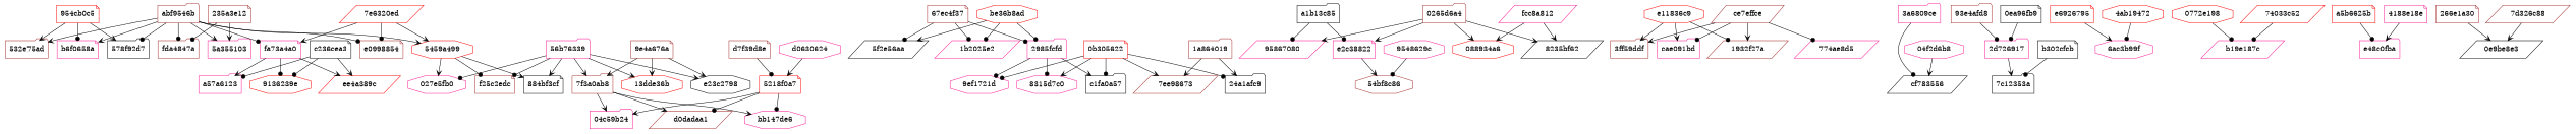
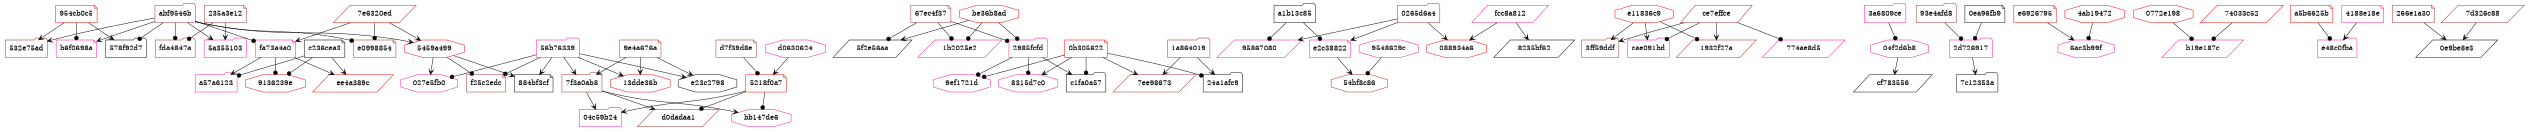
  digraph {
    node [color=deeppink shape=folder]
    edge [arrowhead=vee]
    "954cb0c5" [color=red shape=note]
    "578f92d7" [color=black]
    "532e75ad" [color=brown]
-   b6f0698a [shape=note label=b6f0658a]
+   b6f0698a [shape=note]
    abf9546b [color=brown]
    fda4847a [color=brown]
    "5a355103"
    e0998854 [color=brown shape=note]
    fa73a4a0 [shape=note]
    "5459a499" [color=red shape=octagon]
    ee4a389c [color=red shape=parallelogram]
    a57a6123
    "9136239e" [color=red shape=octagon]
    "884bf3cf" [color=black shape=note]
    "027e5fb0" [shape=octagon]
    f25c2edc [color=brown shape=note]
    "67ec4f37" [color=brown shape=note]
    "5f2e56aa" [color=black shape=parallelogram]
    "1b2025e2" [shape=parallelogram]
    "2985fcfd"
    "9ef1721d" [shape=octagon]
    "8315d7c0" [shape=octagon]
    c1fa0a57 [color=black]
    be36b8ad [color=red shape=octagon]
    a1b13c85 [color=black]
    95867080 [shape=parallelogram]
    e2c38822 [shape=note]
    "54bf8c86" [color=brown shape=octagon]
    "0265d6a4" [color=brown]
    "8235bf62" [color=black shape=parallelogram]
    "088934a6" [color=red shape=octagon]
    e11836c9 [color=red shape=octagon]
    "3ff59ddf" [color=brown]
    cae091bd
    "1932f27a" [color=brown shape=parallelogram]
    ce7effce [color=brown shape=parallelogram]
    "774ae8d5" [shape=parallelogram]
    cf783556 [color=black shape=parallelogram]
    "3a6809ce"
    "04f2d6b8" [shape=octagon]
    "235a3e12" [color=brown shape=note]
    "9e4a676a" [color=brown shape=note]
    e23c2798 [color=black shape=octagon]
    "7f3a0ab8" [color=brown]
    "13dde36b" [color=red shape=octagon]
    bb147de6 [shape=octagon]
    "04c59b24"
    d0dadaa1 [color=brown shape=parallelogram]
    "56b76339"
    "7e6320ed" [color=red shape=parallelogram]
    "93e4afd8" [color=brown]
    "2d726917"
    "7c12353a" [color=black]
    "0ea96fb9" [color=black shape=note]
    e6926795 [color=red shape=note]
    "6ac3b99f" [shape=octagon]
    "4ab19472" [color=red shape=octagon]
    d0630624 [shape=octagon]
    "5218f0a7" [color=red shape=note]
    n60 [color=brown label=d7f39d8e shape=note]
    "0772e198" [color=red shape=octagon]
    b19e187c [shape=parallelogram]
    "74033c52" [color=red shape=parallelogram]
    a5b6625b [color=red shape=note]
    e48c0fba
    "4188e18e" [shape=note]
    "1a864019" [color=brown]
    "24a1afc9" [color=black]
    "7ee98673" [color=brown shape=parallelogram]
    "0b305622" [color=red shape=note]
    fcc8a812 [shape=parallelogram]
    "9548629c" [shape=octagon]
-   b302cfcb [color=black shape=note]
    c236cea3 [color=black shape=note]
    "266e1a30" [color=brown shape=note]
    "0e9be8e3" [color=black shape=parallelogram]
    "7d326c88" [color=brown shape=parallelogram]
    "954cb0c5" -> "578f92d7"
    "954cb0c5" -> "532e75ad"
    "954cb0c5" -> b6f0698a [arrowhead=dot]
    abf9546b -> "578f92d7" [arrowhead=dot]
    abf9546b -> "532e75ad"
    abf9546b -> b6f0698a
    abf9546b -> fda4847a [arrowhead=dot]
    abf9546b -> "5a355103"
    abf9546b -> e0998854 [arrowhead=dot]
    abf9546b -> fa73a4a0 [arrowhead=dot]
    abf9546b -> "5459a499"
    fa73a4a0 -> ee4a389c
    fa73a4a0 -> a57a6123
    fa73a4a0 -> "9136239e" [arrowhead=dot]
    "5459a499" -> "884bf3cf"
    "5459a499" -> "027e5fb0"
    "5459a499" -> f25c2edc [arrowhead=dot]
    "67ec4f37" -> "5f2e56aa" [arrowhead=dot]
    "67ec4f37" -> "1b2025e2" [arrowhead=dot]
    "67ec4f37" -> "2985fcfd" [arrowhead=dot]
    "2985fcfd" -> "9ef1721d" [arrowhead=dot]
    "2985fcfd" -> "8315d7c0" [arrowhead=dot]
    "2985fcfd" -> c1fa0a57
    be36b8ad -> "5f2e56aa"
    be36b8ad -> "1b2025e2" [arrowhead=dot]
    be36b8ad -> "2985fcfd" [arrowhead=dot]
    a1b13c85 -> 95867080 [arrowhead=dot]
    a1b13c85 -> e2c38822 [arrowhead=dot]
    e2c38822 -> "54bf8c86"
    "0265d6a4" -> 95867080
    "0265d6a4" -> e2c38822
-   "0265d6a4" -> "8235bf62"
    "0265d6a4" -> "088934a6"
    e11836c9 -> "3ff59ddf"
    e11836c9 -> cae091bd
    e11836c9 -> "1932f27a" [arrowhead=dot]
    ce7effce -> "3ff59ddf"
    ce7effce -> cae091bd [arrowhead=dot]
    ce7effce -> "1932f27a"
    ce7effce -> "774ae8d5" [arrowhead=dot]
-   "3a6809ce" -> cf783556 [arrowhead=dot]
+   "3a6809ce" -> "04f2d6b8" [arrowhead=dot]
    "04f2d6b8" -> cf783556
    "235a3e12" -> fda4847a [arrowhead=dot]
    "235a3e12" -> "5a355103"
    "9e4a676a" -> e23c2798
    "9e4a676a" -> "7f3a0ab8"
    "9e4a676a" -> "13dde36b"
    "7f3a0ab8" -> bb147de6
    "7f3a0ab8" -> "04c59b24"
    "7f3a0ab8" -> d0dadaa1
    "56b76339" -> "884bf3cf"
    "56b76339" -> "027e5fb0" [arrowhead=dot]
    "56b76339" -> f25c2edc [arrowhead=dot]
    "56b76339" -> e23c2798
    "56b76339" -> "7f3a0ab8"
    "56b76339" -> "13dde36b"
    "7e6320ed" -> e0998854 [arrowhead=dot]
    "7e6320ed" -> fa73a4a0
    "7e6320ed" -> "5459a499"
    "93e4afd8" -> "2d726917" [arrowhead=dot]
    "2d726917" -> "7c12353a"
    "0ea96fb9" -> "2d726917" [arrowhead=dot]
    e6926795 -> "6ac3b99f"
    "4ab19472" -> "6ac3b99f" [arrowhead=dot]
    d0630624 -> "5218f0a7"
    "5218f0a7" -> bb147de6 [arrowhead=dot]
    "5218f0a7" -> "04c59b24"
    "5218f0a7" -> d0dadaa1 [arrowhead=dot]
    n60 -> "5218f0a7" [arrowhead=dot]
    "0772e198" -> b19e187c [arrowhead=dot]
    "74033c52" -> b19e187c [arrowhead=dot]
    a5b6625b -> e48c0fba [arrowhead=dot]
    "4188e18e" -> e48c0fba
    "1a864019" -> "24a1afc9"
    "1a864019" -> "7ee98673"
    "0b305622" -> "9ef1721d" [arrowhead=dot]
    "0b305622" -> "8315d7c0"
    "0b305622" -> c1fa0a57 [arrowhead=dot]
    "0b305622" -> "24a1afc9" [arrowhead=dot]
    "0b305622" -> "7ee98673"
    fcc8a812 -> "8235bf62"
    fcc8a812 -> "088934a6"
    "9548629c" -> "54bf8c86" [arrowhead=dot]
-   b302cfcb -> "7c12353a" [arrowhead=dot]
    c236cea3 -> ee4a389c
    c236cea3 -> a57a6123 [arrowhead=dot]
    c236cea3 -> "9136239e" [arrowhead=dot]
    "266e1a30" -> "0e9be8e3"
    "7d326c88" -> "0e9be8e3"
  }
